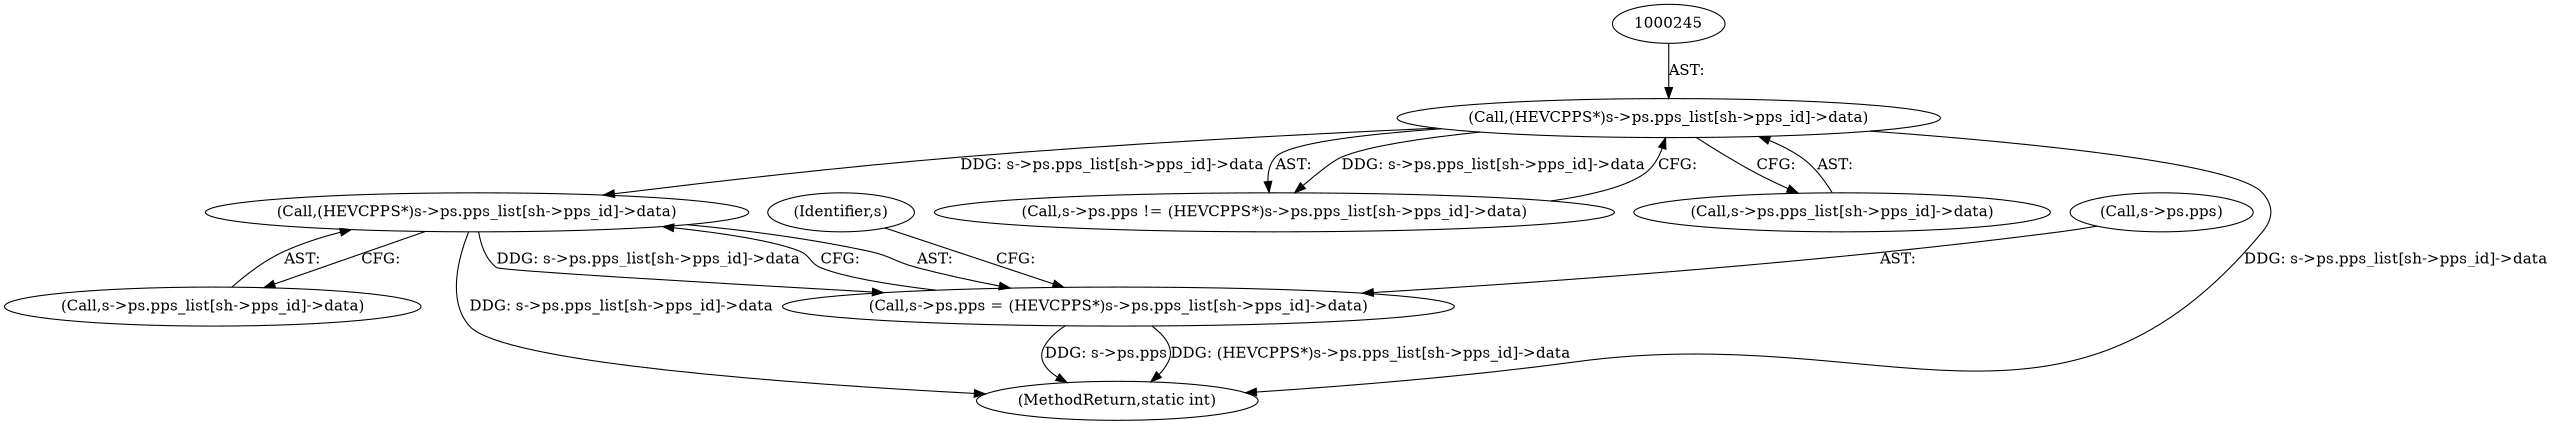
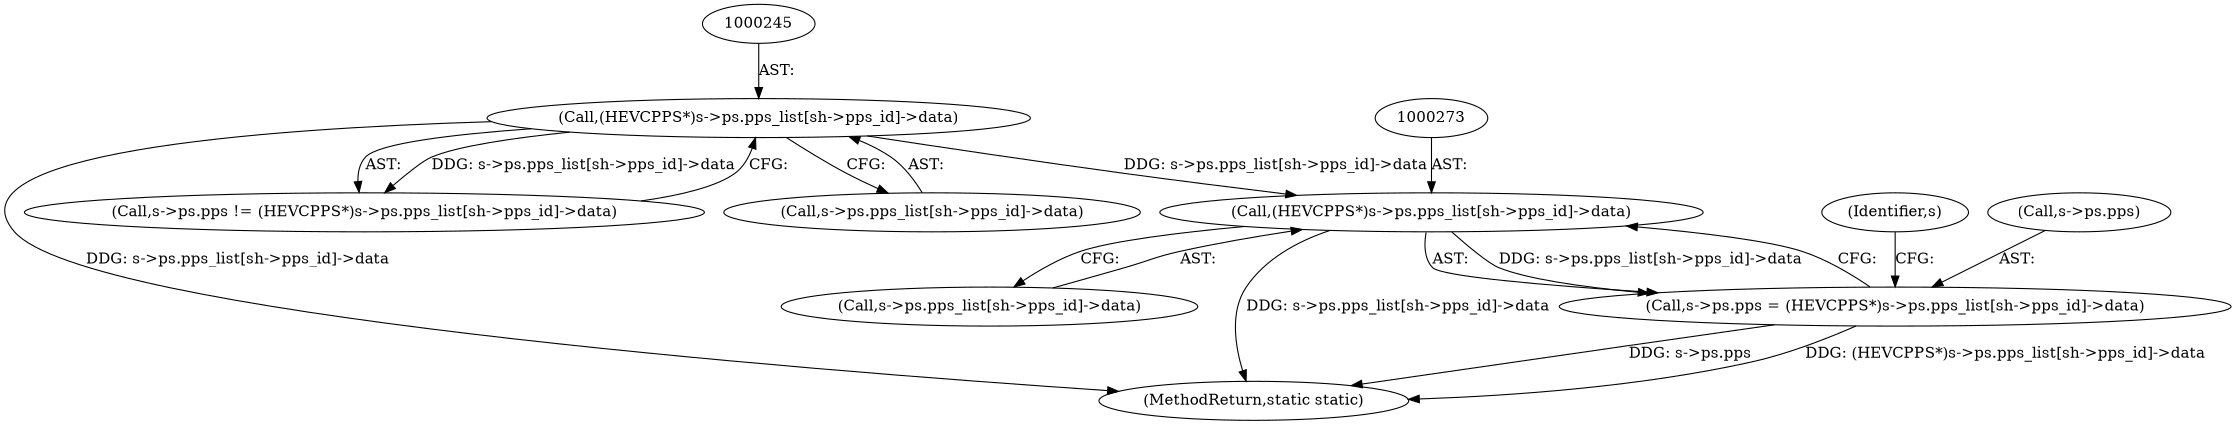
  digraph {
    n1 [label="(Call,(HEVCPPS*)s->ps.pps_list[sh->pps_id]->data)"]
    n2 [label="(Call,s->ps.pps = (HEVCPPS*)s->ps.pps_list[sh->pps_id]->data)"]
    n3 [label="(Call,s->ps.pps_list[sh->pps_id]->data)"]
-   n4 [label="(MethodReturn,static int)"]
+   n4 [label="(MethodReturn,static static)"]
    n5 [label="(Call,(HEVCPPS*)s->ps.pps_list[sh->pps_id]->data)"]
    n6 [label="(Call,s->ps.pps != (HEVCPPS*)s->ps.pps_list[sh->pps_id]->data)"]
    n7 [label="(Call,s->ps.pps_list[sh->pps_id]->data)"]
    n8 [label="(Identifier,s)"]
    n9 [label="(Call,s->ps.pps)"]
+   1000273
    1000245
    n1 -> n2 [label="AST: "]
    n1 -> n2 [label="DDG: s->ps.pps_list[sh->pps_id]->data"]
    n1 -> n3 [label="CFG: "]
    n1 -> n4 [label="DDG: s->ps.pps_list[sh->pps_id]->data"]
    n2 -> n1 [label="CFG: "]
    n2 -> n4 [label="DDG: s->ps.pps"]
    n2 -> n4 [label="DDG: (HEVCPPS*)s->ps.pps_list[sh->pps_id]->data"]
    n3 -> n1 [label="AST: "]
    n5 -> n1 [label="DDG: s->ps.pps_list[sh->pps_id]->data"]
    n5 -> n4 [label="DDG: s->ps.pps_list[sh->pps_id]->data"]
    n5 -> n6 [label="AST: "]
    n5 -> n6 [label="DDG: s->ps.pps_list[sh->pps_id]->data"]
    n5 -> n7 [label="CFG: "]
    n6 -> n5 [label="CFG: "]
    n7 -> n5 [label="AST: "]
    n8 -> n2 [label="CFG: "]
    n9 -> n2 [label="AST: "]
+   1000273 -> n1 [label="AST: "]
    1000245 -> n5 [label="AST: "]
  }
